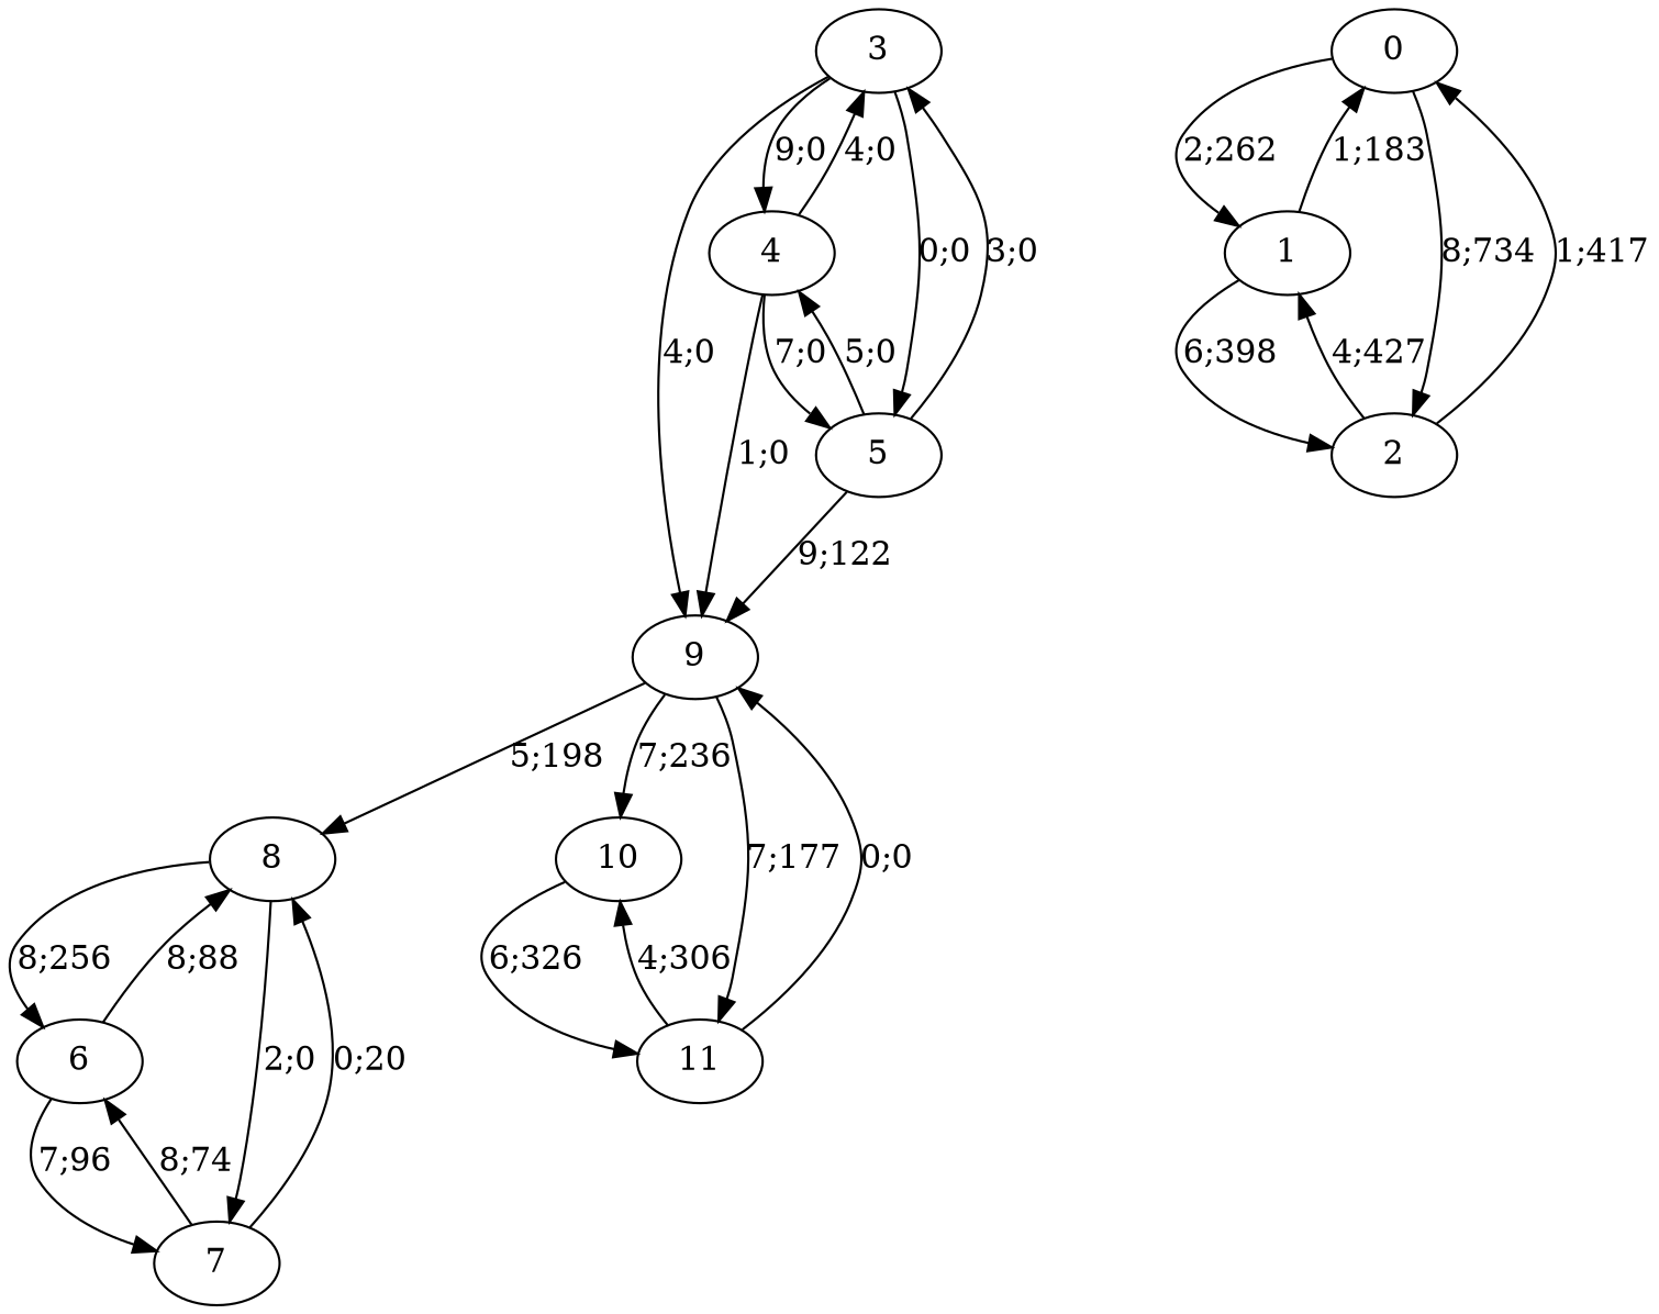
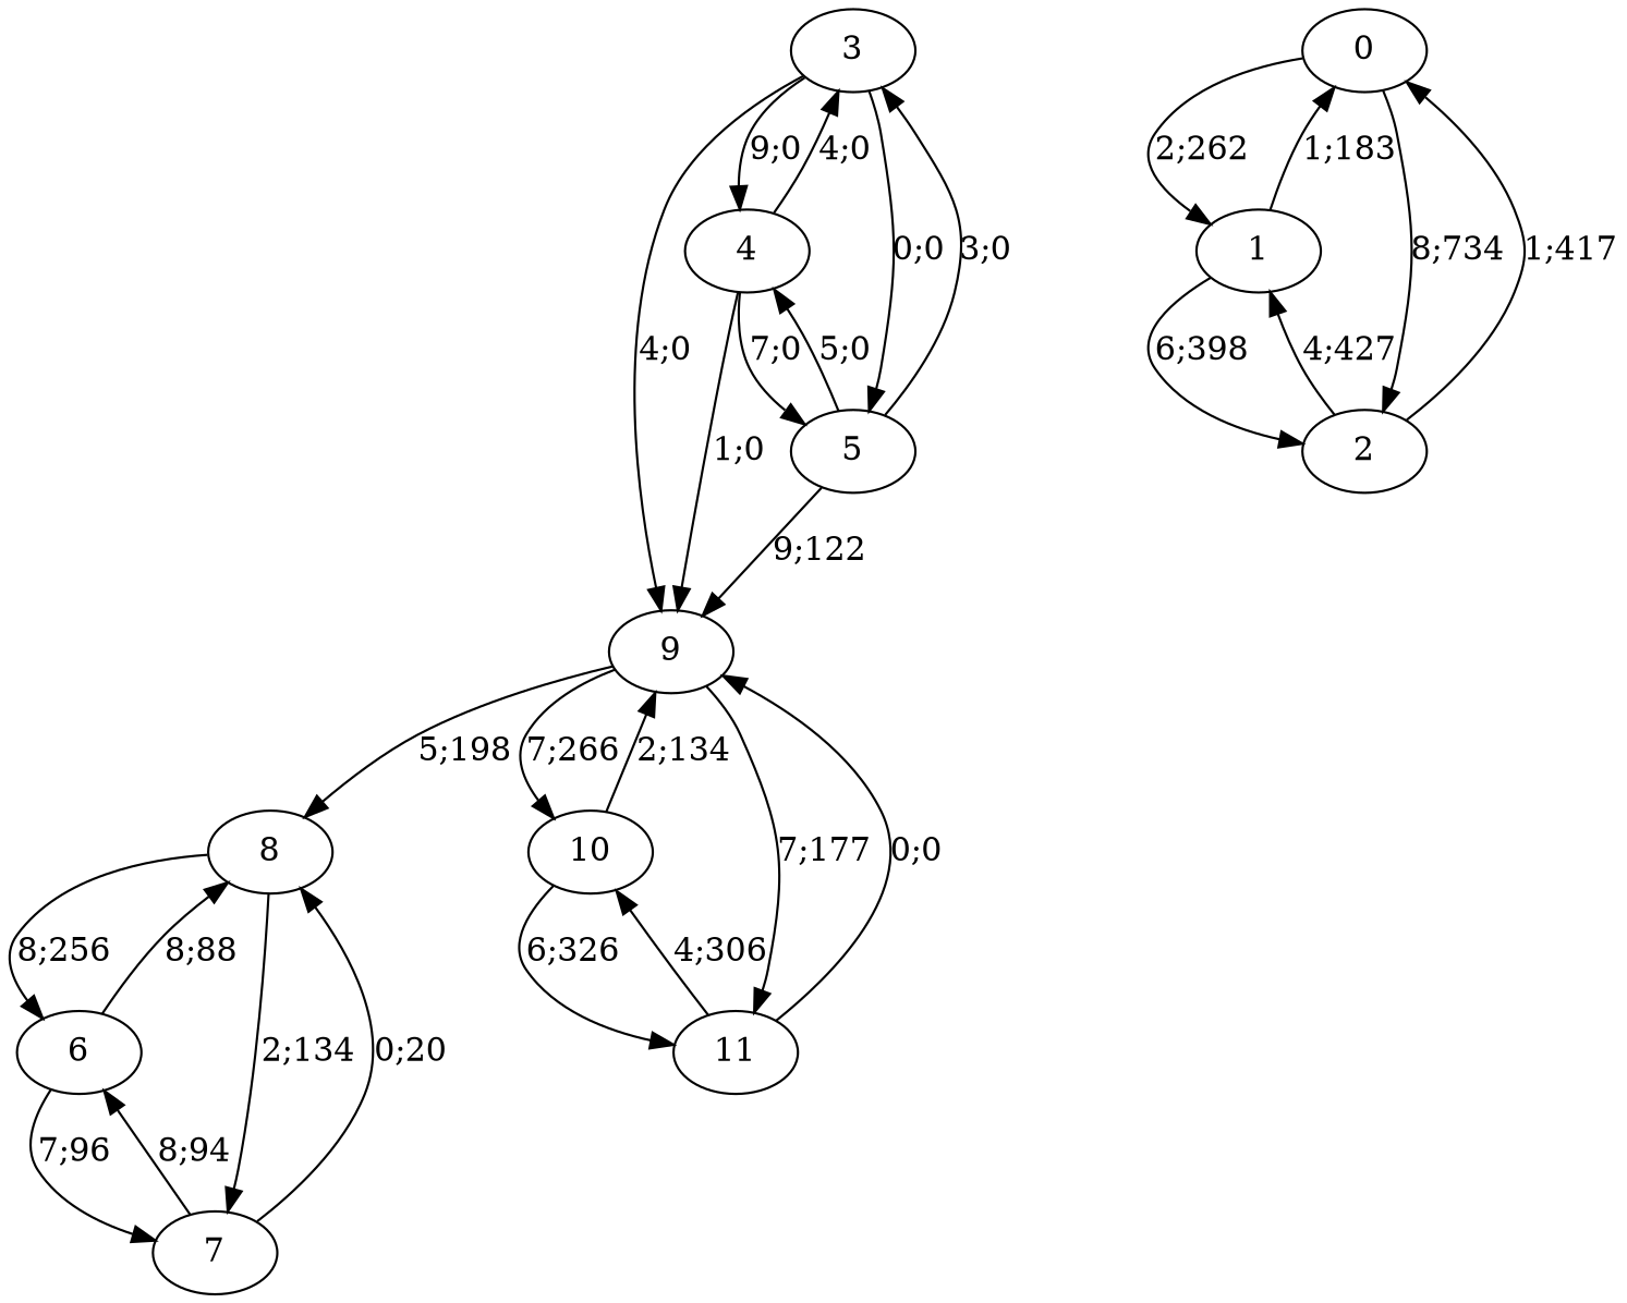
  digraph {
    edge [color=black]
    9
    8
    10
    11
    6
    7
    3
    4
    5
    0
    1
    2
    9 -> 8 [label="5;198"]
-   9 -> 10 [label="7;236"]
+   9 -> 10 [label="7;266"]
    9 -> 11 [label="7;177"]
    8 -> 6 [label="8;256"]
-   8 -> 7 [label="2;0"]
+   8 -> 7 [label="2;134"]
+   10 -> 9 [label="2;134"]
    10 -> 11 [label="6;326"]
    11 -> 9 [label="0;0"]
    11 -> 10 [label="4;306"]
    6 -> 8 [label="8;88"]
    6 -> 7 [label="7;96"]
    7 -> 8 [label="0;20"]
-   7 -> 6 [label="8;74"]
+   7 -> 6 [label="8;94"]
    3 -> 9 [label="4;0"]
    3 -> 4 [label="9;0"]
    3 -> 5 [label="0;0"]
    4 -> 9 [label="1;0"]
    4 -> 3 [label="4;0"]
    4 -> 5 [label="7;0"]
    5 -> 9 [label="9;122"]
    5 -> 3 [label="3;0"]
    5 -> 4 [label="5;0"]
    0 -> 1 [label="2;262"]
    0 -> 2 [label="8;734"]
    1 -> 0 [label="1;183"]
    1 -> 2 [label="6;398"]
    2 -> 0 [label="1;417"]
    2 -> 1 [label="4;427"]
  }
